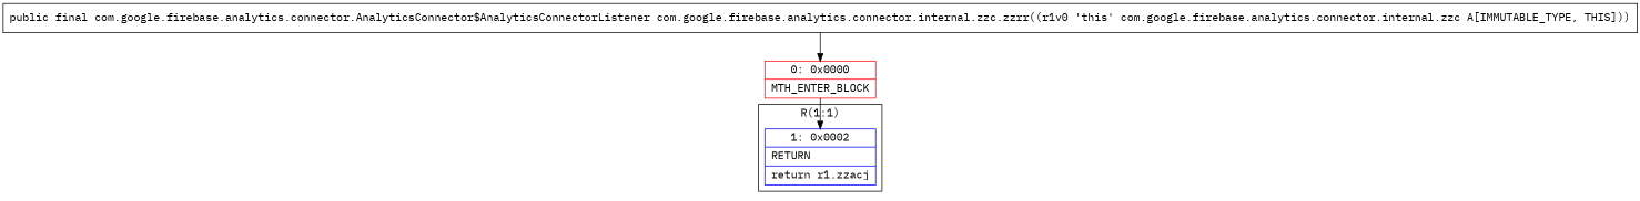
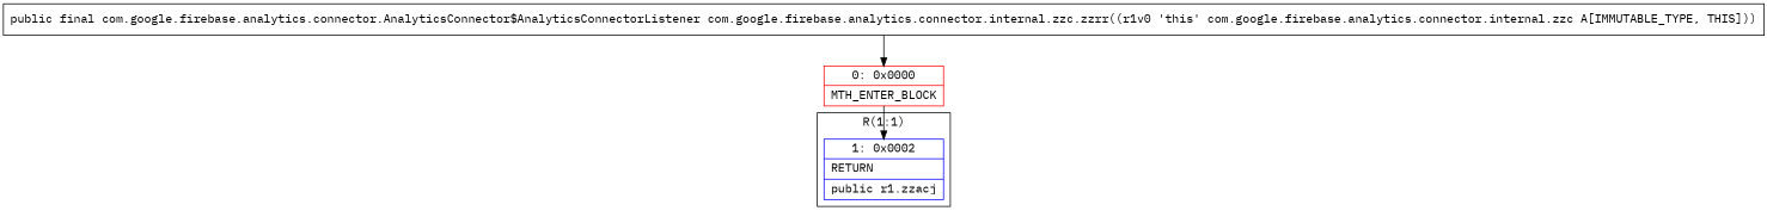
  digraph {
    fontname="IBM Plex Mono"
    node [shape=record fontname="IBM Plex Mono"]
    edge [fontname="IBM Plex Mono"]
-   n1 [color=blue label="{1\:\ 0x0002|RETURN\l|return r1.zzacj\l}"]
+   n1 [color=blue label="{1\:\ 0x0002|RETURN\l|public r1.zzacj\l}"]
    n2 [color=red label="{0\:\ 0x0000|MTH_ENTER_BLOCK\l}"]
    n3 [label="{public final com.google.firebase.analytics.connector.AnalyticsConnector$AnalyticsConnectorListener com.google.firebase.analytics.connector.internal.zzc.zzrr((r1v0 'this' com.google.firebase.analytics.connector.internal.zzc A[IMMUTABLE_TYPE, THIS])) }"]
    subgraph cluster_1 {
      label="R(1:1)"
      n1
    }
    n2 -> n1
    n3 -> n2
  }
